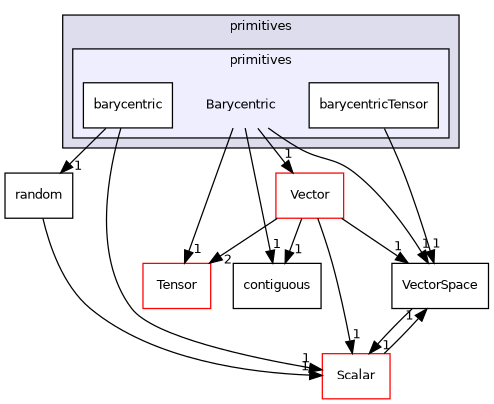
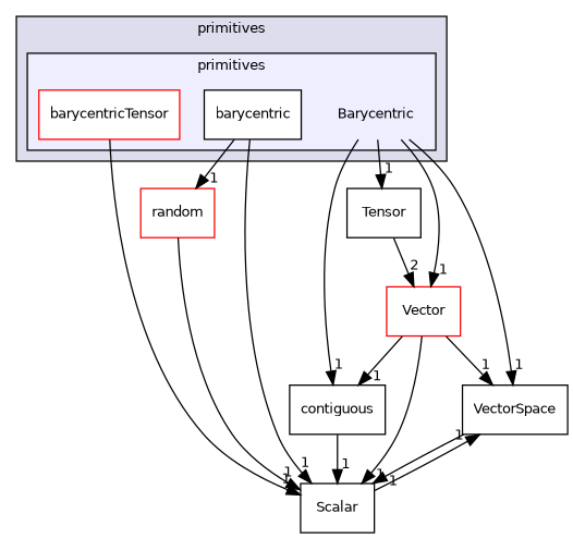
  digraph {
    compound=true
    node [fontname=Helvetica fontsize=10 shape=box color=red]
    edge [headlabel=1 labeldistance=1.5 labelfontname=Helvetica labelfontsize=10]
    n1 [label=Barycentric shape=plaintext color=""]
    n2 [color=black fillcolor=white label=barycentric style=filled]
-   n3 [color=black fillcolor=white label=barycentricTensor style=filled]
-   n4 [label=Tensor]
+   n3 [fillcolor=white label=barycentricTensor style=filled]
+   n4 [color=black label=Tensor]
    n5 [label=Vector]
    n6 [label=VectorSpace color=""]
    n7 [label=contiguous color=""]
-   n8 [color=black label=random]
-   n9 [label=Scalar]
+   n8 [label=random]
+   n9 [color=black label=Scalar]
    subgraph cluster_1 {
      bgcolor="#ddddee"
      fontname=Helvetica
      fontsize=10
      label=primitives
      pencolor=black
      subgraph cluster_2 {
        bgcolor="#eeeeff"
        fontname=Helvetica
        fontsize=10
        pencolor=black
        n1
        n2
        n3
      }
    }
    n1 -> n4
    n1 -> n5
    n1 -> n6
    n1 -> n7
    n2 -> n8
    n2 -> n9
-   n3 -> n6
-   n5 -> n4 [headlabel=2]
+   n3 -> n9
+   n4 -> n5 [headlabel=2]
    n5 -> n6
    n5 -> n7
    n5 -> n9
    n6 -> n9
+   n7 -> n9
    n8 -> n9
    n9 -> n6
  }
